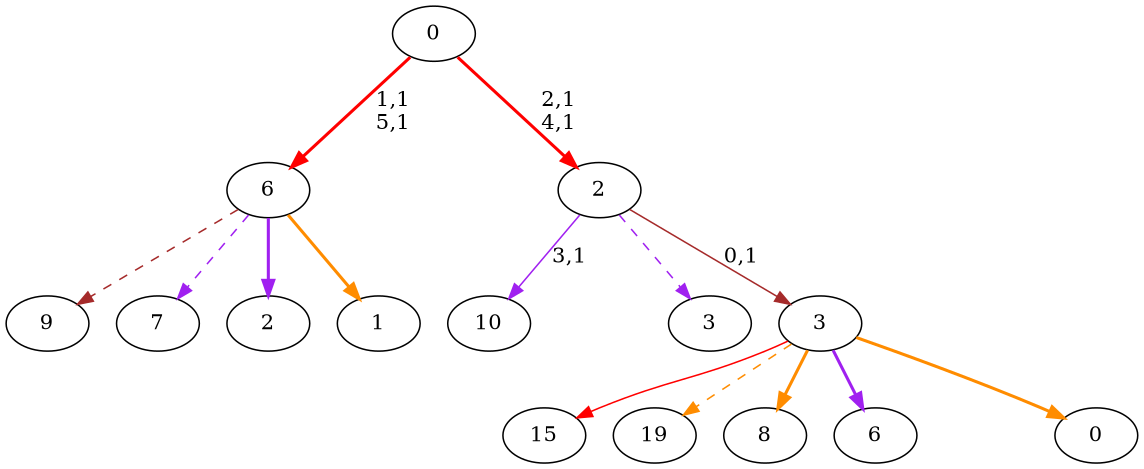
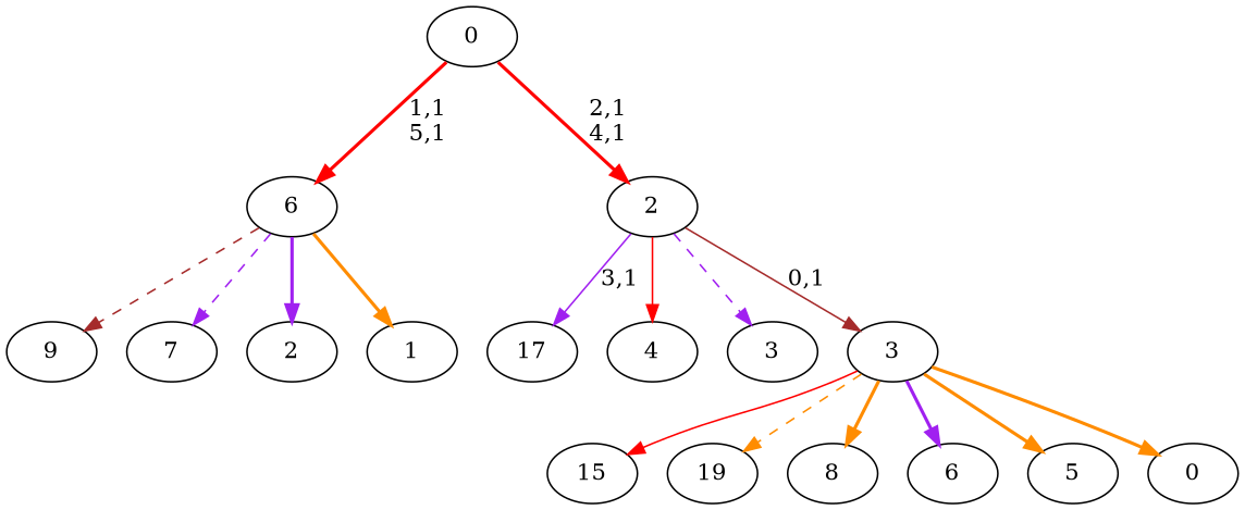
  digraph {
    edge [color=purple style=bold]
    n1 [label=15]
    n2 [label=19]
-   n3 [label=10]
+   n3 [label=17]
    n4 [label=9]
    n5 [label=8]
    n6 [label=7]
    n7 [label=6]
+   n8 [label=5]
+   n9 [label=4]
    n10 [label=3]
    n11 [label=2]
    n12 [label=1]
    6
    n14 [label=0]
    3
    2
    0
    6 -> n4 [color=brown style=dashed]
    6 -> n6 [style=dashed]
    6 -> n11
    6 -> n12 [color=darkorange]
    3 -> n1 [color=red style=solid]
    3 -> n2 [color=darkorange style=dashed]
    3 -> n5 [color=darkorange]
    3 -> n7
+   3 -> n8 [color=darkorange]
    3 -> n14 [color=darkorange]
    2 -> n3 [label="3,1" style=solid]
+   2 -> n9 [color=red style=solid]
    2 -> n10 [style=dashed]
    2 -> 3 [color=brown label="0,1" style=solid]
    0 -> 6 [color=red label="1,1\n5,1"]
    0 -> 2 [color=red label="2,1\n4,1"]
  }
